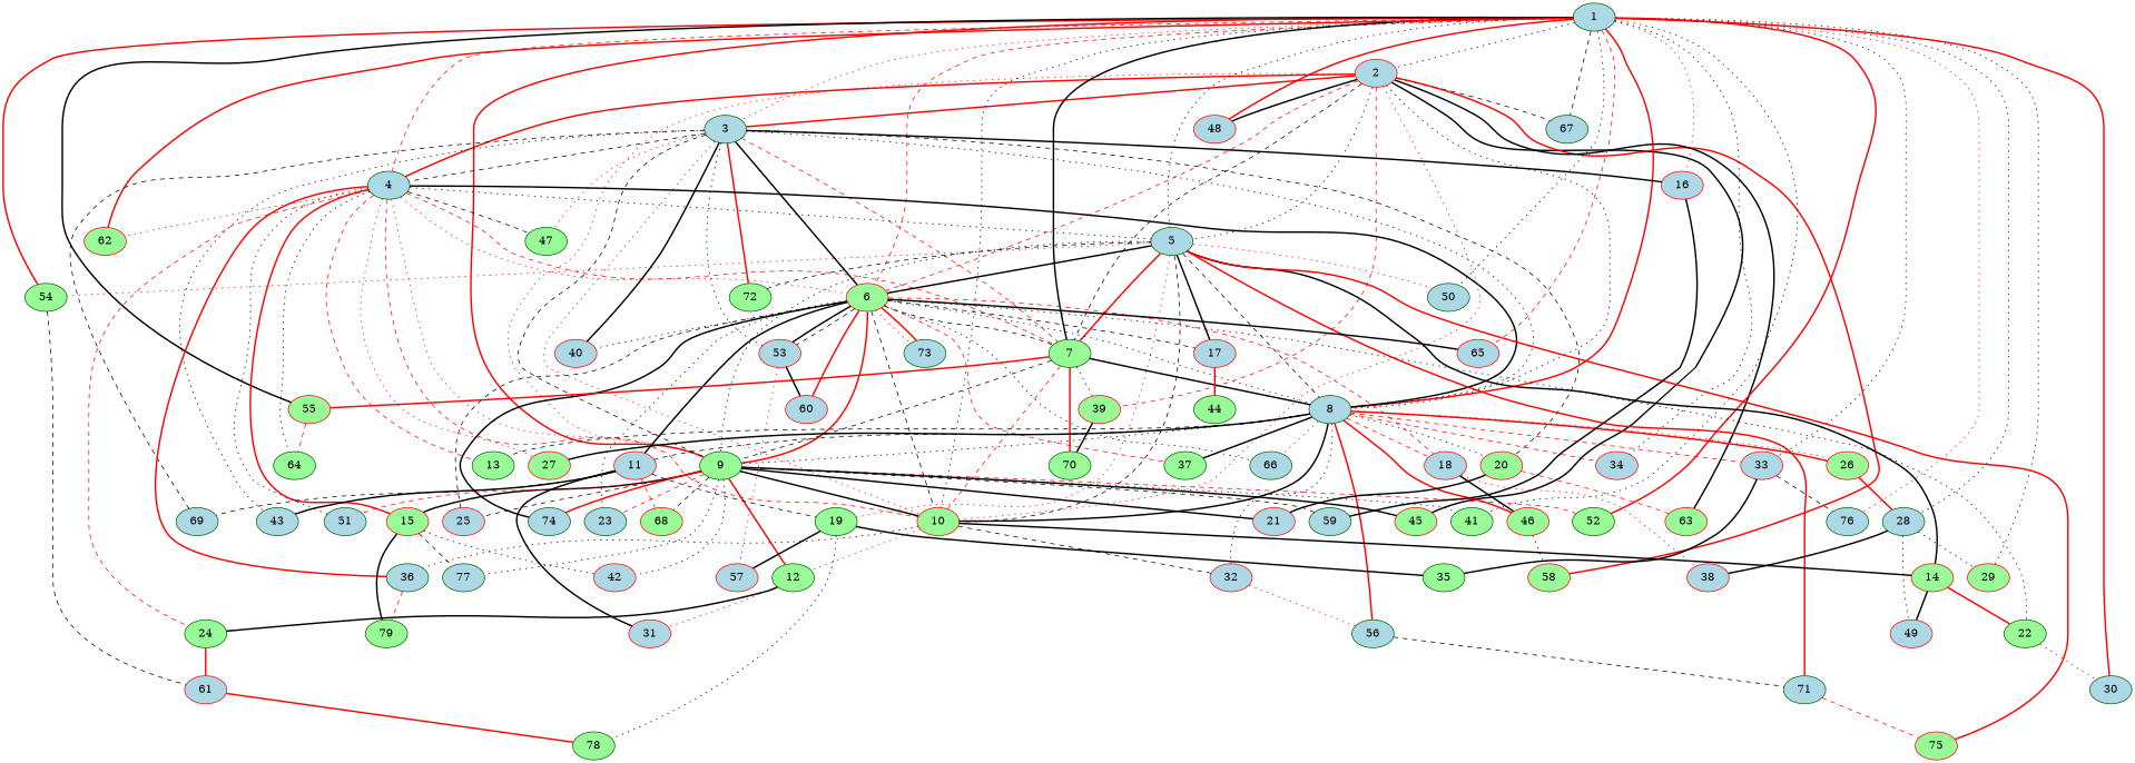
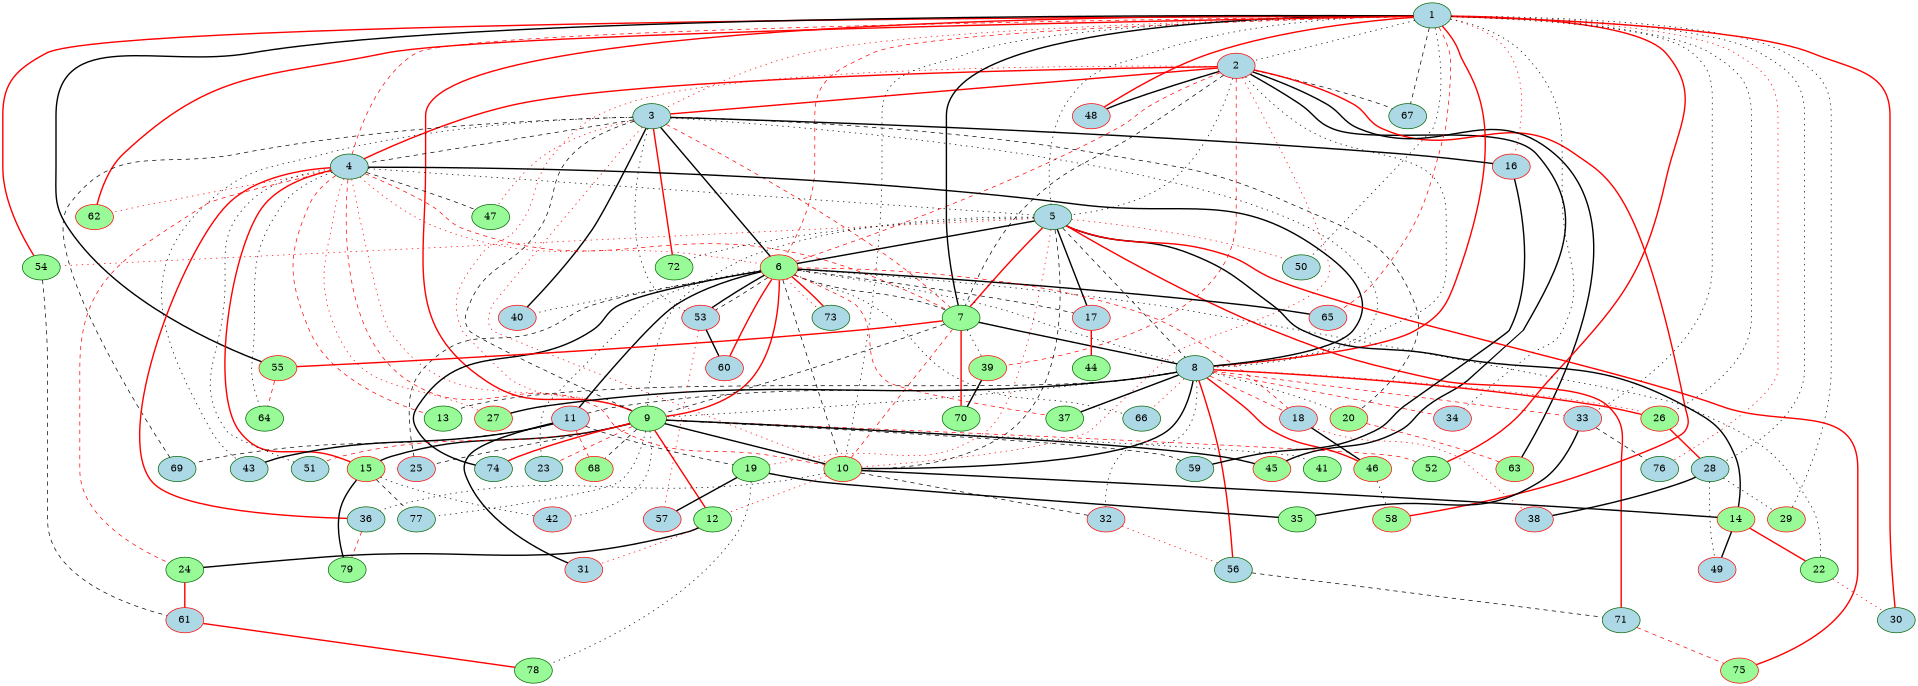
  graph {
    node [color=darkgreen fillcolor=lightblue style=filled]
    edge [color=black style=bold]
    2 [color=red]
    1
    3
    4
    5
    6 [color=red fillcolor=palegreen]
    7 [fillcolor=palegreen]
    8
    9 [fillcolor=palegreen]
    10 [color=red fillcolor=palegreen]
    16 [color=red]
    28
    29 [color=red fillcolor=palegreen]
    30
    33 [color=red]
    34 [color=red]
    41 [fillcolor=palegreen]
    48 [color=red]
    50
    52 [fillcolor=palegreen]
    54 [fillcolor=palegreen]
    55 [color=red fillcolor=palegreen]
    62 [color=red fillcolor=palegreen]
    65 [color=red]
    67
    76
    39 [color=red fillcolor=palegreen]
    45 [color=red fillcolor=palegreen]
    58 [color=red fillcolor=palegreen]
    63 [color=red fillcolor=palegreen]
    20 [color=red fillcolor=palegreen]
    40 [color=red]
    43
    47 [fillcolor=palegreen]
    69
    72 [fillcolor=palegreen]
    53 [color=red]
    13 [fillcolor=palegreen]
    15 [color=red fillcolor=palegreen]
    24 [fillcolor=palegreen]
    27 [color=red fillcolor=palegreen]
    36
    51
    64 [fillcolor=palegreen]
    14 [color=red fillcolor=palegreen]
    17 [color=red]
    19 [fillcolor=palegreen]
    71
    75 [color=red fillcolor=palegreen]
    11 [color=red]
    18 [color=red]
    22 [fillcolor=palegreen]
    23
    25 [color=red]
    37 [fillcolor=palegreen]
    60 [color=red]
    66
    73
    74
    70 [fillcolor=palegreen]
    26 [color=red fillcolor=palegreen]
    32 [color=red]
    46 [color=red fillcolor=palegreen]
    56
    12 [fillcolor=palegreen]
-   21 [color=red]
    42 [color=red]
    59
    68 [color=red fillcolor=palegreen]
    77
    49 [color=red]
    38 [color=red]
    35 [fillcolor=palegreen]
    61 [color=red]
    79 [fillcolor=palegreen]
    44 [fillcolor=palegreen]
    57 [color=red]
    78 [fillcolor=palegreen]
    31 [color=red]
    2 -- 3 [color=red]
    2 -- 4 [color=red]
    2 -- 5 [style=dotted]
    2 -- 6 [color=red style=dashed]
    2 -- 7 [style=dashed]
    2 -- 8 [style=dotted]
    2 -- 9 [color=red style=dotted]
    2 -- 10 [color=red style=dotted]
    2 -- 48
    2 -- 67 [style=dashed]
    2 -- 39 [color=red style=dashed]
    2 -- 45
    2 -- 58 [color=red]
    2 -- 63
    1 -- 2 [style=dotted]
    1 -- 3 [color=red style=dotted]
    1 -- 4 [color=red style=dashed]
    1 -- 5 [style=dotted]
    1 -- 6 [color=red style=dashed]
    1 -- 7
    1 -- 8 [color=red]
    1 -- 9 [color=red]
    1 -- 10 [style=dotted]
    1 -- 16 [color=red style=dotted]
    1 -- 28 [style=dotted]
    1 -- 29 [style=dotted]
    1 -- 30 [color=red]
    1 -- 33 [style=dotted]
    1 -- 34 [style=dotted]
-   1 -- 41 [style=dotted]
+   1 -- 26 [style=dotted]
    1 -- 48 [color=red]
    1 -- 50 [style=dotted]
    1 -- 52 [color=red]
    1 -- 54 [color=red]
    1 -- 55
    1 -- 62 [color=red]
    1 -- 65 [color=red style=dashed]
    1 -- 67 [style=dashed]
    1 -- 76 [color=red style=dotted]
    3 -- 4 [style=dashed]
    3 -- 6
    3 -- 7 [color=red style=dashed]
    3 -- 8 [style=dotted]
    3 -- 9 [style=dashed]
    3 -- 10 [color=red style=dotted]
    3 -- 16
    3 -- 20 [style=dashed]
    3 -- 40
    3 -- 43 [style=dotted]
    3 -- 47 [color=red style=dotted]
    3 -- 69 [style=dashed]
    3 -- 72 [color=red]
    3 -- 53 [style=dotted]
    4 -- 5 [style=dotted]
    4 -- 6 [color=red style=dotted]
    4 -- 7 [color=red style=dashed]
    4 -- 8
    4 -- 9 [color=red style=dotted]
    4 -- 10 [color=red style=dashed]
    4 -- 62 [color=red style=dotted]
    4 -- 47 [style=dashed]
    4 -- 13 [color=red style=dashed]
    4 -- 15 [color=red]
    4 -- 24 [color=red style=dashed]
    4 -- 27 [color=red style=dotted]
    4 -- 36 [color=red]
    4 -- 51 [style=dotted]
    4 -- 64 [style=dotted]
    5 -- 6
    5 -- 7 [color=red]
    5 -- 8 [style=dashed]
    5 -- 9 [style=dotted]
    5 -- 10 [style=dashed]
    5 -- 50 [color=red style=dotted]
    5 -- 54 [color=red style=dotted]
-   5 -- 72 [style=dashed]
+   5 -- 72 [style=dotted]
    5 -- 14
    5 -- 17
    5 -- 19 [color=red style=dotted]
    5 -- 71 [color=red]
    5 -- 75 [color=red]
    6 -- 7 [style=dashed]
    6 -- 8 [style=dotted]
    6 -- 9 [color=red]
    6 -- 10 [style=dashed]
    6 -- 65
    6 -- 40 [style=dotted]
    6 -- 53
    6 -- 53 [style=dashed]
    6 -- 17 [style=dashed]
    6 -- 11
    6 -- 18 [color=red style=dashed]
    6 -- 22 [style=dotted]
    6 -- 23 [style=dotted]
    6 -- 25 [style=dashed]
    6 -- 37 [color=red style=dashed]
    6 -- 60 [color=red]
    6 -- 66 [style=dotted]
    6 -- 73 [color=red style=dotted]
    6 -- 73 [color=red]
    6 -- 74
    7 -- 8
    7 -- 9 [style=dashed]
    7 -- 10 [color=red style=dashed]
    7 -- 55 [color=red]
    7 -- 39 [style=dotted]
    7 -- 70 [color=red]
    8 -- 9 [style=dotted]
    8 -- 10
    8 -- 33 [color=red style=dashed]
    8 -- 34 [color=red style=dashed]
    8 -- 20 [style=dotted]
    8 -- 13 [style=dashed]
    8 -- 27
    8 -- 11 [style=dashed]
    8 -- 18 [color=red style=dashed]
    8 -- 37
    8 -- 66 [color=red style=dotted]
    8 -- 26 [color=red]
    8 -- 26 [color=red style=dotted]
    8 -- 32 [style=dotted]
    8 -- 46 [color=red]
    8 -- 56 [color=red]
    9 -- 10
    9 -- 41 [style=dotted]
    9 -- 52 [color=red style=dashed]
    9 -- 45
    9 -- 15
    9 -- 51 [color=red style=dashed]
    9 -- 23 [color=red style=dashed]
    9 -- 25 [style=dashed]
    9 -- 74 [color=red]
    9 -- 12 [color=red]
-   9 -- 21
    9 -- 42 [style=dotted]
    9 -- 59 [style=dashed]
    9 -- 68 [style=dashed]
    9 -- 77 [style=dotted]
    10 -- 36 [style=dotted]
    10 -- 14
    10 -- 32 [style=dashed]
    10 -- 12 [color=red style=dotted]
    16 -- 59
    28 -- 29 [style=dotted]
    28 -- 49 [style=dotted]
    28 -- 38
    33 -- 76 [style=dashed]
    33 -- 35
    54 -- 61 [style=dashed]
    55 -- 64 [color=red style=dashed]
    39 -- 70
    20 -- 63 [color=red style=dashed]
-   20 -- 21
    53 -- 60
    53 -- 57 [color=red style=dotted]
    15 -- 42 [style=dotted]
    15 -- 77 [style=dashed]
    15 -- 79
    24 -- 61 [color=red]
    36 -- 79 [color=red style=dashed]
    14 -- 22 [color=red]
    14 -- 49
    17 -- 44 [color=red]
    19 -- 35
    19 -- 57
    19 -- 78 [style=dotted]
    71 -- 75 [color=red style=dashed]
    11 -- 43
    11 -- 69 [style=dashed]
    11 -- 19 [style=dashed]
    11 -- 68 [color=red style=dashed]
    11 -- 31
    18 -- 46
    18 -- 38 [color=red style=dotted]
    22 -- 30 [color=red style=dotted]
    26 -- 28 [color=red]
    32 -- 56 [color=red style=dotted]
    46 -- 58 [style=dotted]
    56 -- 71 [style=dashed]
    12 -- 24
    12 -- 31 [color=red style=dotted]
    61 -- 78 [color=red]
  }
